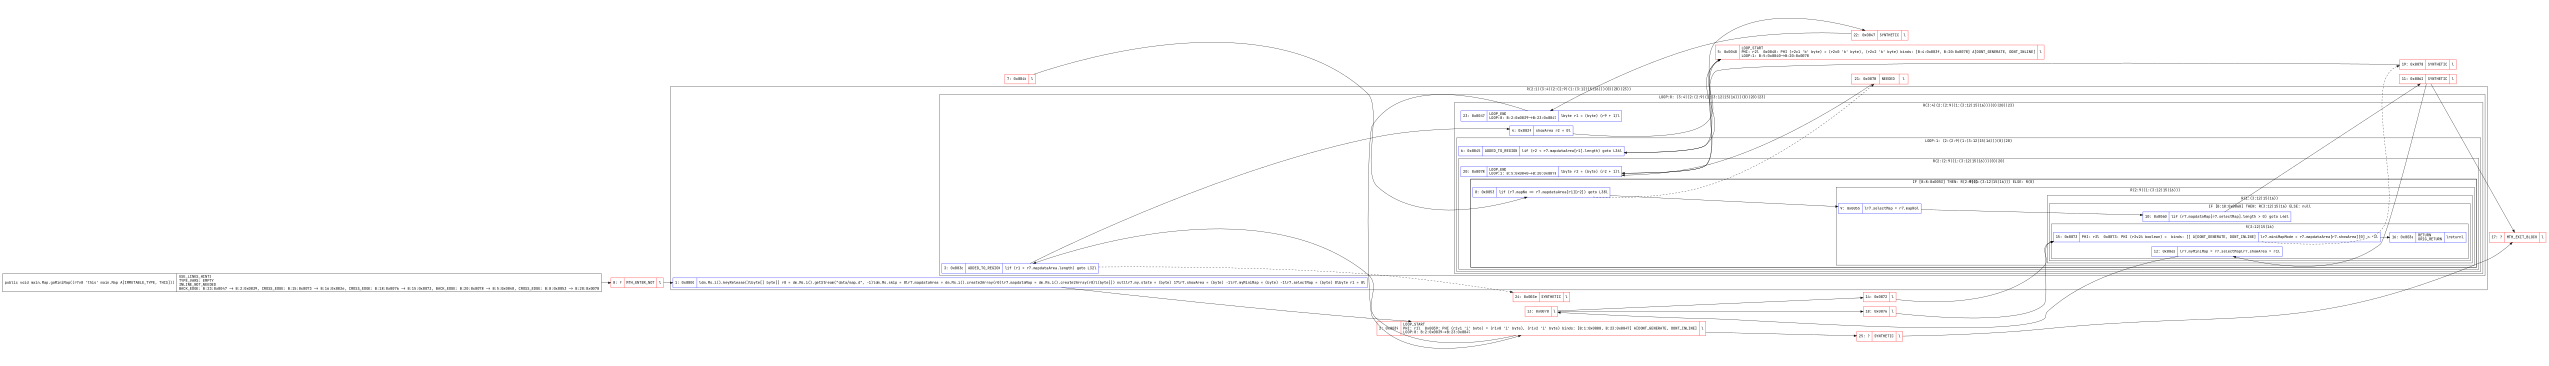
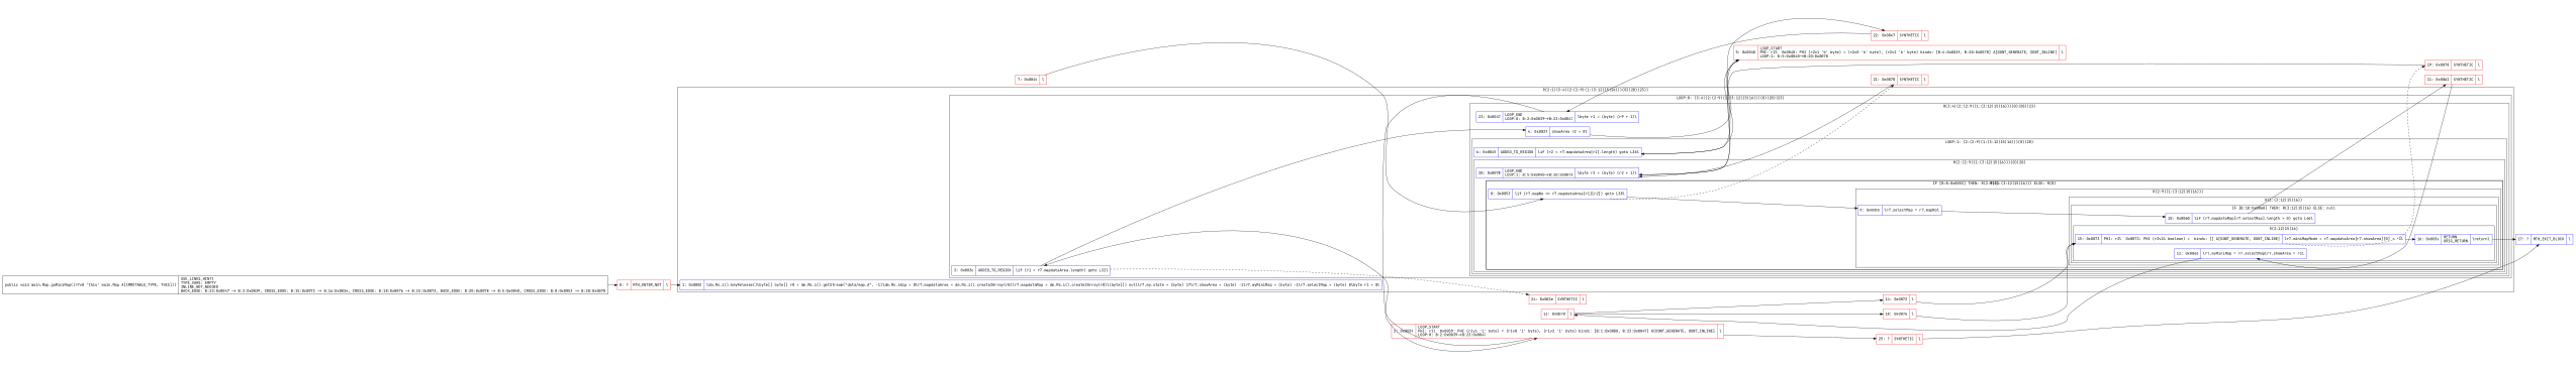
  digraph {
    fontname="JetBrains Mono"
    rankdir=LR
    node [color=red fontname="JetBrains Mono" shape=record]
    edge [fontname="JetBrains Mono"]
    n1 [color=blue label="{12\:\ 0x0062|lr7.myMiniMap = r7.selectMaplr7.showArea = r1l}"]
    n2 [color=blue label="{15\:\ 0x0073|PHI: r3l  0x0073: PHI (r3v24 boolean) =  binds: [] A[DONT_GENERATE, DONT_INLINE]\l|lr7.miniMapMode = r7.mapdataArea[r7.showArea][0] \> \-1l}"]
    n3 [color=blue label="{16\:\ 0x003e|RETURN\lORIG_RETURN\l|lreturnl}"]
    n4 [color=blue label="{10\:\ 0x0060|lif (r7.mapdataMap[r7.selectMap].length \> 0) goto L46l}"]
    n5 [color=blue label="{9\:\ 0x0055|lr7.selectMap = r7.mapNol}"]
    n6 [color=blue label="{8\:\ 0x0053|lif (r7.mapNo == r7.mapdataArea[r1][r2]) goto L38l}"]
    n7 [color=blue label="{20\:\ 0x0078|LOOP_END\lLOOP:1: B:5:0x0040\-\>B:20:0x0078\l|lbyte r2 = (byte) (r2 + 1)l}"]
    n8 [color=blue label="{6\:\ 0x0045|ADDED_TO_REGION\l|lif (r2 \< r7.mapdataArea[r1].length) goto L36l}"]
    n9 [color=blue label="{4\:\ 0x003f|showArea r2 = 0l}"]
    n10 [color=blue label="{23\:\ 0x0047|LOOP_END\lLOOP:0: B:2:0x0039\-\>B:23:0x0047\l|lbyte r1 = (byte) (r9 + 1)l}"]
    n11 [color=blue label="{3\:\ 0x003c|ADDED_TO_REGION\l|lif (r1 \< r7.mapdataArea.length) goto L32l}"]
    n12 [color=blue label="{1\:\ 0x0000|ldm.Ms.i().keyRelease()lbyte[] byte[] r0 = dm.Ms.i().getStream(\"data\/map.d\", \-1)ldm.Ms.skip = 0lr7.mapdataArea = dm.Ms.i().create2Array(r0)lr7.mapdataMap = dm.Ms.i().create2Array(r0)l(byte[]) nulllr7.my.state = (byte) 17lr7.showArea = (byte) \-1lr7.myMiniMap = (byte) \-1lr7.selectMap = (byte) 0lbyte r1 = 0l}"]
    n13 [label="{13\:\ 0x0070|l}"]
    n14 [label="{19\:\ 0x0078|SYNTHETIC\l|l}"]
-   n15 [label="{17\:\ ?|MTH_EXIT_BLOCK\l|l}"]
+   n15 [color=blue label="{17\:\ ?|MTH_EXIT_BLOCK\l|l}"]
    n16 [label="{11\:\ 0x0062|SYNTHETIC\l|l}"]
-   n17 [label="{21\:\ 0x0078|NEEDED\l|l}"]
+   n17 [label="{21\:\ 0x0078|SYNTHETIC\l|l}"]
    n18 [label="{5\:\ 0x0040|LOOP_START\lPHI: r2l  0x0040: PHI (r2v1 'k' byte) = (r2v0 'k' byte), (r2v2 'k' byte) binds: [B:4:0x003f, B:20:0x0078] A[DONT_GENERATE, DONT_INLINE]\lLOOP:1: B:5:0x0040\-\>B:20:0x0078\l|l}"]
    n19 [label="{22\:\ 0x0047|SYNTHETIC\l|l}"]
    n20 [label="{2\:\ 0x0039|LOOP_START\lPHI: r1l  0x0039: PHI (r1v1 'i' byte) = (r1v0 'i' byte), (r1v2 'i' byte) binds: [B:1:0x0000, B:23:0x0047] A[DONT_GENERATE, DONT_INLINE]\lLOOP:0: B:2:0x0039\-\>B:23:0x0047\l|l}"]
    n21 [label="{24\:\ 0x003e|SYNTHETIC\l|l}"]
    n22 [label="{25\:\ ?|SYNTHETIC\l|l}"]
    n23 [label="{7\:\ 0x004b|l}"]
    n24 [label="{14\:\ 0x0072|l}"]
    n25 [label="{18\:\ 0x0076|l}"]
    n26 [label="{0\:\ ?|MTH_ENTER_NOT\l|l}"]
    n27 [label="{public void main.Map.goMiniMap((r7v0 'this' main.Map A[IMMUTABLE_TYPE, THIS]))  | USE_LINES_HINTS\lTYPE_VARS: EMPTY\lINLINE_NOT_NEEDED\lBACK_EDGE: B:23:0x0047 \-\> B:2:0x0039, CROSS_EDGE: B:15:0x0073 \-\> B:16:0x003e, CROSS_EDGE: B:18:0x0076 \-\> B:15:0x0073, BACK_EDGE: B:20:0x0078 \-\> B:5:0x0040, CROSS_EDGE: B:8:0x0053 \-\> B:20:0x0078\l}" color=""]
    subgraph cluster_1 {
      label="R(2:1|(3:4|(2:(2:9|(1:(3:12|15|16)))(0)|20)|23))"
      n12
      subgraph cluster_2 {
        label="LOOP:0: (3:4|(2:(2:9|(1:(3:12|15|16)))(0)|20)|23)"
        n11
        subgraph cluster_3 {
          label="R(3:4|(2:(2:9|(1:(3:12|15|16)))(0)|20)|23)"
          n9
          n10
          subgraph cluster_4 {
            label="LOOP:1: (2:(2:9|(1:(3:12|15|16)))(0)|20)"
            n8
            subgraph cluster_5 {
              label="R(2:(2:9|(1:(3:12|15|16)))(0)|20)"
              n7
              subgraph cluster_6 {
                label="IF [B:8:0x0053] THEN: R(2:9|(1:(3:12|15|16))) ELSE: R(0)"
                n6
                subgraph cluster_7 {
                  label="R(2:9|(1:(3:12|15|16)))"
                  n5
                  subgraph cluster_8 {
                    label="R(1:(3:12|15|16))"
                    subgraph cluster_9 {
                      label="IF [B:10:0x0060] THEN: R(3:12|15|16) ELSE: null"
                      n4
                      subgraph cluster_10 {
                        label="R(3:12|15|16)"
                        n1
                        n2
                        n3
                      }
                    }
                  }
                }
                subgraph cluster_11 {
                  label="R(0)"
                }
              }
            }
          }
        }
      }
    }
    n1 -> n13
    n2 -> n3
    n2 -> n14 [style=dashed]
-   n16 -> n15
+   n3 -> n15
    n4 -> n16
    n5 -> n4
    n6 -> n5
    n6 -> n17 [style=dashed]
    n7 -> n18
    n8 -> n19 [style=solid]
    n9 -> n18
    n10 -> n20
    n11 -> n9
    n11 -> n21 [style=dashed]
-   n12 -> n20
    n13 -> n24
    n13 -> n25
    n14 -> n7
    n16 -> n1
    n17 -> n7
    n18 -> n8
    n19 -> n10
    n20 -> n11
    n20 -> n22
    n22 -> n15
    n23 -> n6
    n24 -> n2
    n25 -> n2
    n26 -> n12
    n27 -> n26
  }
